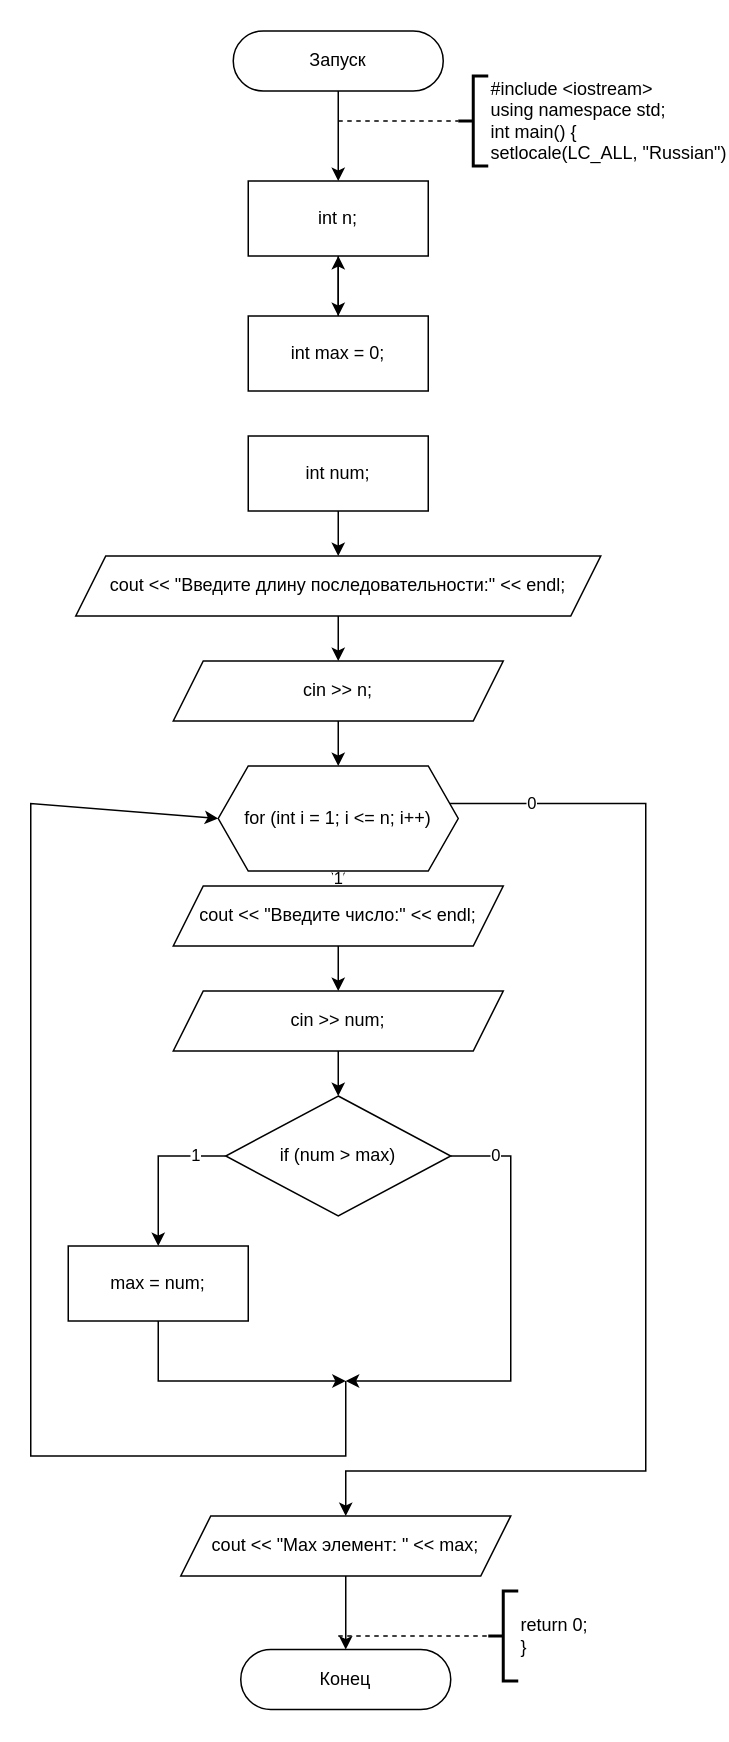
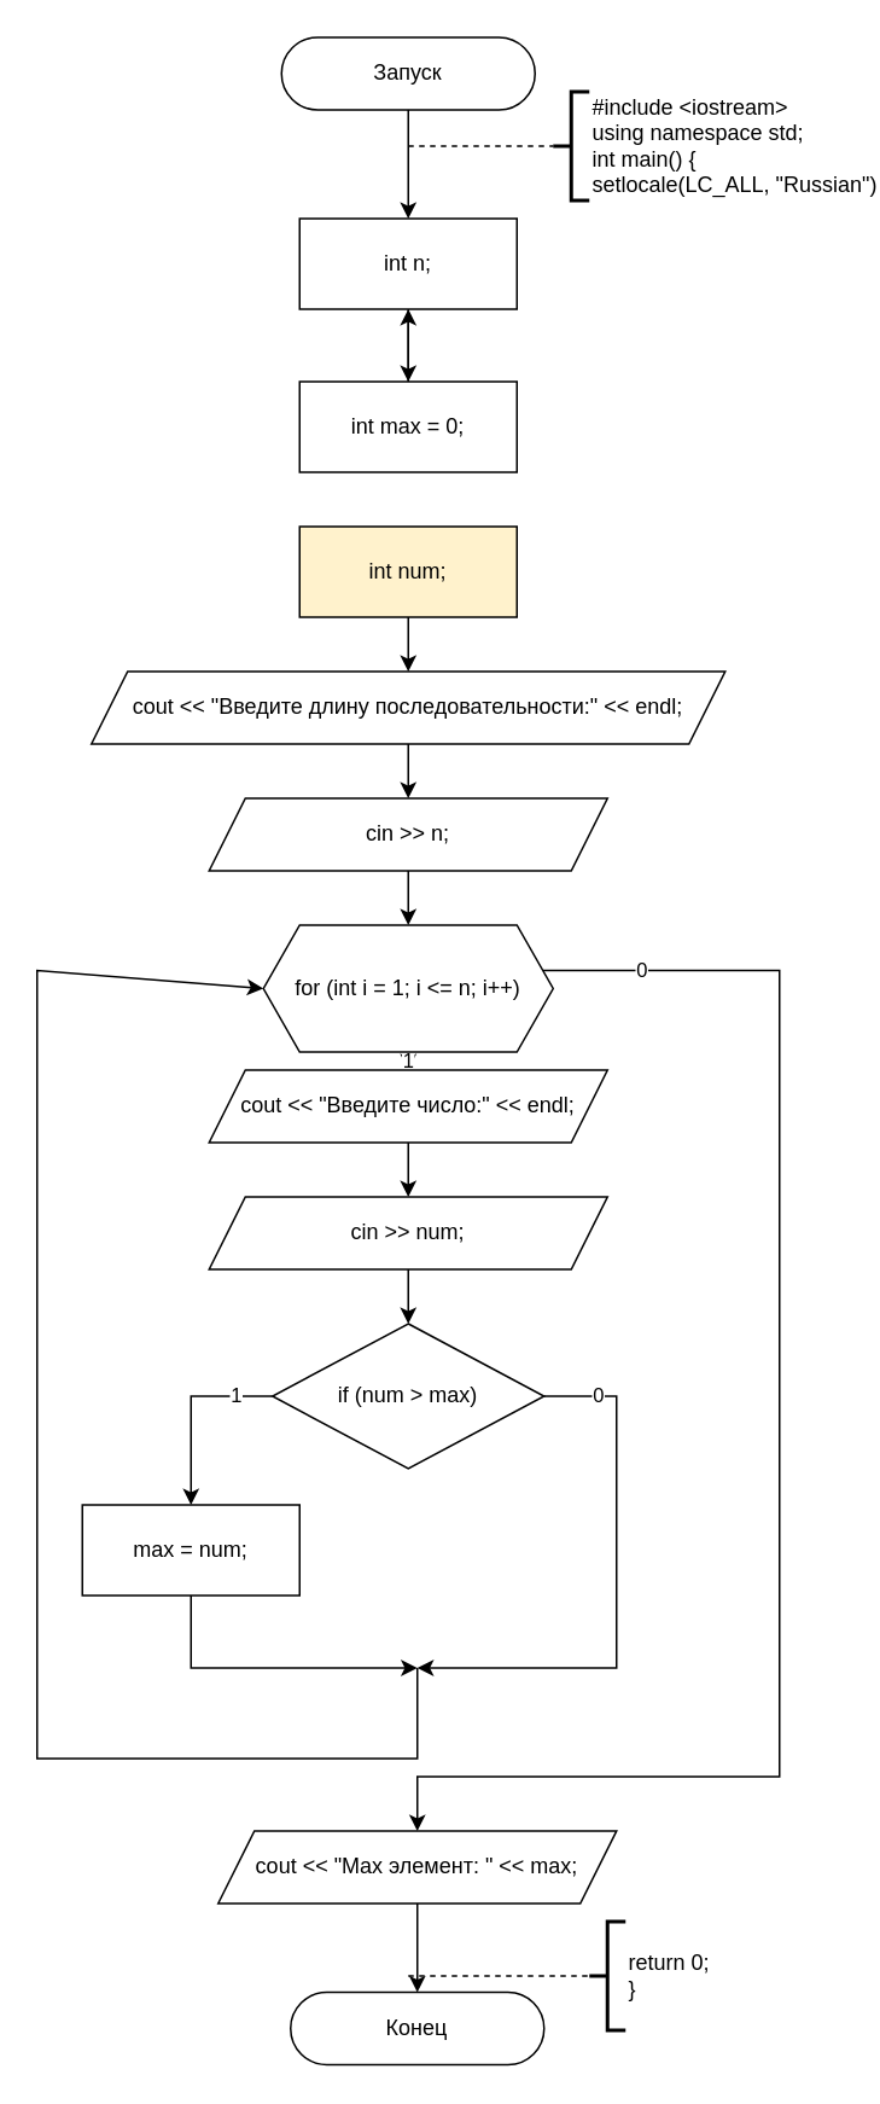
  <mxCell id="0" />
  <mxCell id="1" parent="0" />
  <mxCell id="2" style="edgeStyle=orthogonalEdgeStyle;rounded=0;orthogonalLoop=1;jettySize=auto;html=1;" parent="1" source="3" target="5" edge="1"><mxGeometry relative="1" as="geometry" /></mxCell>
  <mxCell id="3" value="Запуск" style="rounded=1;whiteSpace=wrap;html=1;arcSize=50;" parent="1" vertex="1"><mxGeometry x="155" y="20" width="140" height="40" as="geometry" /></mxCell>
  <mxCell id="4" style="edgeStyle=none;html=1;entryX=0.5;entryY=0;entryDx=0;entryDy=0;" parent="1" source="5" edge="1"><mxGeometry relative="1" as="geometry"><mxPoint x="225" y="210" as="targetPoint" /></mxGeometry></mxCell>
  <mxCell id="5" value="int n;" style="rounded=0;whiteSpace=wrap;html=1;" parent="1" vertex="1"><mxGeometry x="165" y="120" width="120" height="50" as="geometry" /></mxCell>
  <mxCell id="6" value="#include &amp;lt;iostream&amp;gt;&lt;br&gt;using namespace std;&lt;br&gt;int main() {&lt;br&gt;setlocale(LC_ALL, &quot;Russian&quot;)" style="strokeWidth=2;html=1;shape=mxgraph.flowchart.annotation_2;align=left;labelPosition=right;pointerEvents=1;" parent="1" vertex="1"><mxGeometry x="305" y="50" width="20" height="60" as="geometry" /></mxCell>
  <mxCell id="7" value="" style="endArrow=none;dashed=1;html=1;entryX=0;entryY=0.5;entryDx=0;entryDy=0;entryPerimeter=0;" parent="1" target="6" edge="1"><mxGeometry width="50" height="50" relative="1" as="geometry"><mxPoint x="225" y="80" as="sourcePoint" /><mxPoint x="315" y="70" as="targetPoint" /></mxGeometry></mxCell>
  <mxCell id="8" value="Конец" style="rounded=1;whiteSpace=wrap;html=1;arcSize=50;" parent="1" vertex="1"><mxGeometry x="160" y="1099" width="140" height="40" as="geometry" /></mxCell>
  <mxCell id="9" value="return 0;&lt;br&gt;}" style="strokeWidth=2;html=1;shape=mxgraph.flowchart.annotation_2;align=left;labelPosition=right;pointerEvents=1;" parent="1" vertex="1"><mxGeometry x="325" y="1060" width="20" height="60" as="geometry" /></mxCell>
  <mxCell id="10" value="" style="endArrow=none;dashed=1;html=1;entryX=0;entryY=0.5;entryDx=0;entryDy=0;entryPerimeter=0;" parent="1" edge="1"><mxGeometry width="50" height="50" relative="1" as="geometry"><mxPoint x="225" y="1090" as="sourcePoint" /><mxPoint x="325" y="1090" as="targetPoint" /></mxGeometry></mxCell>
  <mxCell id="11" value="1" style="edgeStyle=orthogonalEdgeStyle;rounded=0;html=1;entryX=0.5;entryY=0;entryDx=0;entryDy=0;" parent="1" source="13" target="26" edge="1"><mxGeometry relative="1" as="geometry" /></mxCell>
  <mxCell id="12" value="0" style="edgeStyle=orthogonalEdgeStyle;rounded=0;html=1;entryX=0.5;entryY=0;entryDx=0;entryDy=0;" parent="1" source="13" target="33" edge="1"><mxGeometry x="-0.863" relative="1" as="geometry"><Array as="points"><mxPoint x="430" y="535" /><mxPoint x="430" y="980" /><mxPoint x="230" y="980" /></Array><mxPoint as="offset" /></mxGeometry></mxCell>
  <mxCell id="13" value="for (int i = 1; i &amp;lt;= n; i++)" style="shape=hexagon;perimeter=hexagonPerimeter2;whiteSpace=wrap;html=1;fixedSize=1;" parent="1" vertex="1"><mxGeometry x="145" y="510" width="160" height="70" as="geometry" /></mxCell>
  <mxCell id="14" value="1" style="edgeStyle=orthogonalEdgeStyle;rounded=0;html=1;entryX=0.5;entryY=0;entryDx=0;entryDy=0;" parent="1" source="16" target="30" edge="1"><mxGeometry x="-0.619" relative="1" as="geometry"><Array as="points"><mxPoint x="105" y="770" /></Array><mxPoint as="offset" /></mxGeometry></mxCell>
  <mxCell id="15" value="0" style="edgeStyle=orthogonalEdgeStyle;rounded=0;html=1;" parent="1" source="16" edge="1"><mxGeometry x="-0.8" relative="1" as="geometry"><mxPoint x="230" y="920" as="targetPoint" /><Array as="points"><mxPoint x="340" y="770" /><mxPoint x="340" y="920" /></Array><mxPoint as="offset" /></mxGeometry></mxCell>
  <mxCell id="16" value="if (num &amp;gt; max)" style="rhombus;whiteSpace=wrap;html=1;" parent="1" vertex="1"><mxGeometry x="150" y="730" width="150" height="80" as="geometry" /></mxCell>
  <mxCell id="17" style="edgeStyle=none;html=1;entryX=0.5;entryY=0;entryDx=0;entryDy=0;" parent="1" source="18" target="24" edge="1"><mxGeometry relative="1" as="geometry" /></mxCell>
  <mxCell id="18" value="cout &amp;lt;&amp;lt; &quot;Введите длину последовательности:&quot; &amp;lt;&amp;lt; endl;" style="shape=parallelogram;perimeter=parallelogramPerimeter;whiteSpace=wrap;html=1;fixedSize=1;" parent="1" vertex="1"><mxGeometry x="50" y="370" width="350" height="40" as="geometry" /></mxCell>
  <mxCell id="19" style="edgeStyle=none;html=1;" parent="1" source="20" target="5" edge="1"><mxGeometry relative="1" as="geometry" /></mxCell>
  <mxCell id="20" value="int max = 0;" style="rounded=0;whiteSpace=wrap;html=1;" parent="1" vertex="1"><mxGeometry x="165" y="210" width="120" height="50" as="geometry" /></mxCell>
  <mxCell id="21" style="edgeStyle=none;html=1;entryX=0.5;entryY=0;entryDx=0;entryDy=0;rounded=0;" parent="1" source="22" target="18" edge="1"><mxGeometry relative="1" as="geometry" /></mxCell>
- <mxCell id="22" value="int num;" style="rounded=0;whiteSpace=wrap;html=1;" parent="1" vertex="1"><mxGeometry x="165" y="290" width="120" height="50" as="geometry" /></mxCell>
+ <mxCell id="22" value="int num;" style="rounded=0;whiteSpace=wrap;html=1;fillColor=#fff2cc;" parent="1" vertex="1"><mxGeometry x="165" y="290" width="120" height="50" as="geometry" /></mxCell>
  <mxCell id="23" style="edgeStyle=orthogonalEdgeStyle;rounded=0;html=1;entryX=0.5;entryY=0;entryDx=0;entryDy=0;" parent="1" source="24" target="13" edge="1"><mxGeometry relative="1" as="geometry" /></mxCell>
  <mxCell id="24" value="cin &amp;gt;&amp;gt; n;" style="shape=parallelogram;perimeter=parallelogramPerimeter;whiteSpace=wrap;html=1;fixedSize=1;" parent="1" vertex="1"><mxGeometry x="115" y="440" width="220" height="40" as="geometry" /></mxCell>
  <mxCell id="25" style="edgeStyle=orthogonalEdgeStyle;rounded=0;html=1;entryX=0.5;entryY=0;entryDx=0;entryDy=0;" parent="1" source="26" target="28" edge="1"><mxGeometry relative="1" as="geometry" /></mxCell>
  <mxCell id="26" value="cout &amp;lt;&amp;lt; &quot;Введите число:&quot; &amp;lt;&amp;lt; endl;" style="shape=parallelogram;perimeter=parallelogramPerimeter;whiteSpace=wrap;html=1;fixedSize=1;" parent="1" vertex="1"><mxGeometry x="115" y="590" width="220" height="40" as="geometry" /></mxCell>
  <mxCell id="27" style="edgeStyle=orthogonalEdgeStyle;rounded=0;html=1;entryX=0.5;entryY=0;entryDx=0;entryDy=0;" parent="1" source="28" target="16" edge="1"><mxGeometry relative="1" as="geometry" /></mxCell>
  <mxCell id="28" value="cin &amp;gt;&amp;gt; num;" style="shape=parallelogram;perimeter=parallelogramPerimeter;whiteSpace=wrap;html=1;fixedSize=1;" parent="1" vertex="1"><mxGeometry x="115" y="660" width="220" height="40" as="geometry" /></mxCell>
  <mxCell id="29" style="edgeStyle=orthogonalEdgeStyle;rounded=0;html=1;" parent="1" source="30" edge="1"><mxGeometry relative="1" as="geometry"><mxPoint x="230" y="920" as="targetPoint" /><Array as="points"><mxPoint x="105" y="920" /></Array></mxGeometry></mxCell>
  <mxCell id="30" value="max = num;" style="rounded=0;whiteSpace=wrap;html=1;" parent="1" vertex="1"><mxGeometry x="45" y="830" width="120" height="50" as="geometry" /></mxCell>
  <mxCell id="31" value="" style="endArrow=classic;html=1;entryX=0;entryY=0.5;entryDx=0;entryDy=0;rounded=0;" parent="1" target="13" edge="1"><mxGeometry width="50" height="50" relative="1" as="geometry"><mxPoint x="230" y="920" as="sourcePoint" /><mxPoint x="230" y="980" as="targetPoint" /><Array as="points"><mxPoint x="230" y="970" /><mxPoint x="20" y="970" /><mxPoint x="20" y="535" /></Array></mxGeometry></mxCell>
  <mxCell id="32" style="edgeStyle=orthogonalEdgeStyle;rounded=0;html=1;entryX=0.5;entryY=0;entryDx=0;entryDy=0;" parent="1" source="33" target="8" edge="1"><mxGeometry relative="1" as="geometry" /></mxCell>
  <mxCell id="33" value="cout &amp;lt;&amp;lt; &quot;Max элемент: &quot; &amp;lt;&amp;lt; max;" style="shape=parallelogram;perimeter=parallelogramPerimeter;whiteSpace=wrap;html=1;fixedSize=1;" parent="1" vertex="1"><mxGeometry x="120" y="1010" width="220" height="40" as="geometry" /></mxCell>
